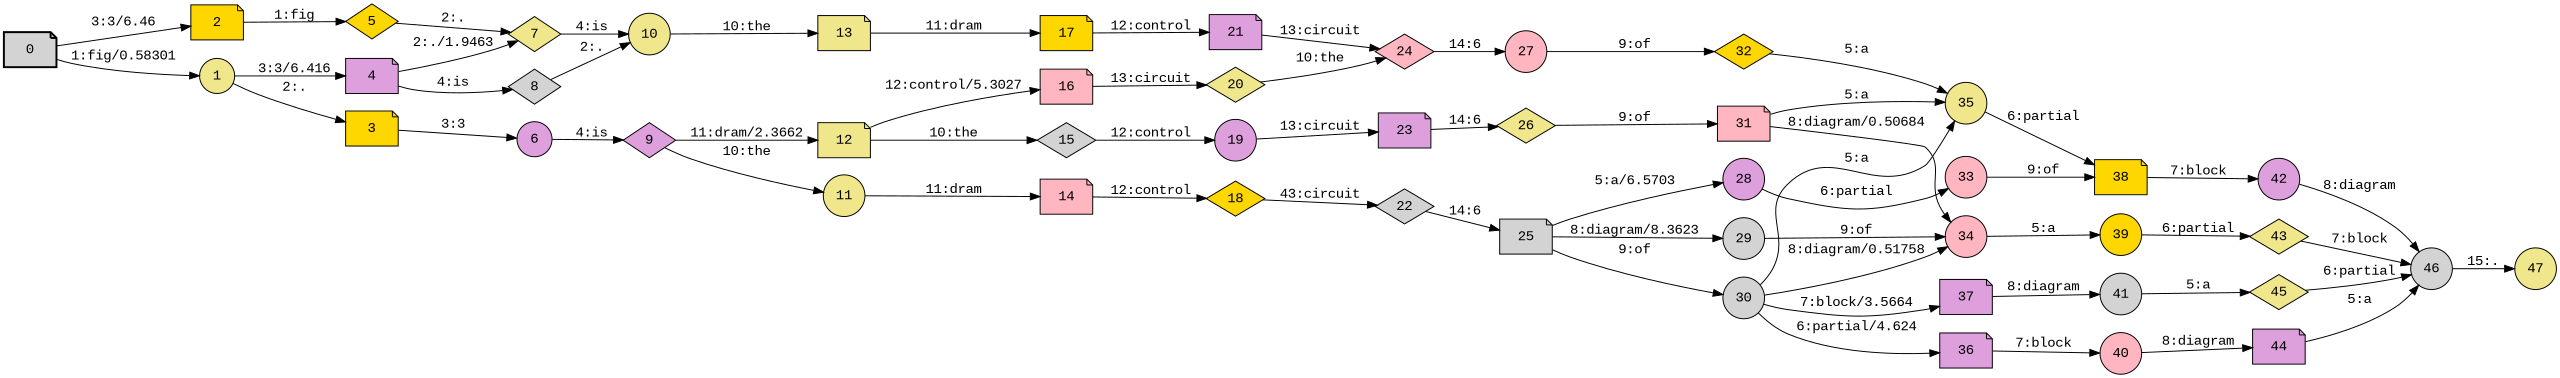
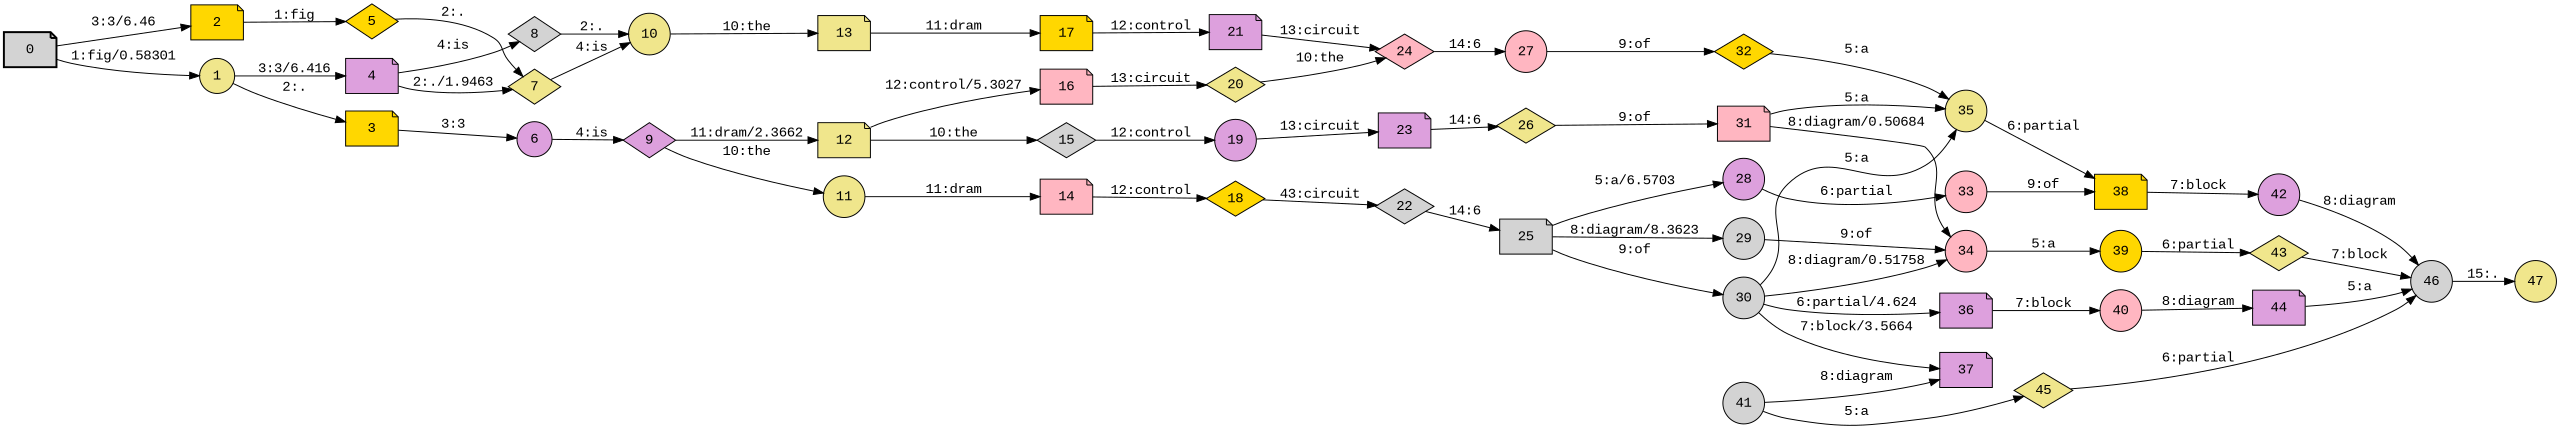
  digraph {
    fontname="Liberation Mono"
    nodesep=0.25
    rankdir=LR
    ranksep=0.4
    node [fillcolor=khaki fontname="Liberation Mono" fontsize=14 shape=circle style="solid,filled"]
    edge [fontname="Liberation Mono" fontsize=14]
    n1 [fillcolor=lightgrey label=0 shape=note style="bold,filled"]
    n2 [label=1]
    n3 [fillcolor=gold label=2 shape=note]
    n4 [fillcolor=gold label=3 shape=note]
    n5 [fillcolor=plum label=4 shape=note]
    n6 [fillcolor=gold label=5 shape=diamond]
    n7 [fillcolor=plum label=6]
    n8 [label=7 shape=diamond]
    n9 [fillcolor=lightgrey label=8 shape=diamond]
    n10 [fillcolor=plum label=9 shape=diamond]
    n11 [label=10]
    n12 [label=11]
    n13 [label=12 shape=note]
    n14 [label=13 shape=note]
    n15 [fillcolor=lightpink label=14 shape=note]
    n16 [fillcolor=lightgrey label=15 shape=diamond]
    n17 [fillcolor=lightpink label=16 shape=note]
    n18 [fillcolor=gold label=17 shape=note]
    n19 [fillcolor=gold label=18 shape=diamond]
    n20 [fillcolor=plum label=19]
    n21 [label=20 shape=diamond]
    n22 [fillcolor=plum label=21 shape=note]
    n23 [fillcolor=lightgrey label=22 shape=diamond]
    n24 [fillcolor=plum label=23 shape=note]
    n25 [fillcolor=lightpink label=24 shape=diamond]
    n26 [fillcolor=lightgrey label=25 shape=note]
    n27 [label=26 shape=diamond]
    n28 [fillcolor=lightpink label=27]
    n29 [fillcolor=plum label=28]
    n30 [fillcolor=lightgrey label=29]
    n31 [fillcolor=lightgrey label=30]
    n32 [fillcolor=lightpink label=31 shape=note]
    n33 [fillcolor=gold label=32 shape=diamond]
    n34 [fillcolor=lightpink label=33]
    n35 [fillcolor=lightpink label=34]
    n36 [label=35]
    n37 [fillcolor=plum label=36 shape=note]
    n38 [fillcolor=plum label=37 shape=note]
    n39 [fillcolor=gold label=38 shape=note]
    n40 [fillcolor=gold label=39]
    n41 [fillcolor=lightpink label=40]
    n42 [fillcolor=lightgrey label=41]
    n43 [fillcolor=plum label=42]
    n44 [label=43 shape=diamond]
    n45 [fillcolor=plum label=44 shape=note]
    n46 [label=45 shape=diamond]
    n47 [fillcolor=lightgrey label=46]
    n48 [label=47]
    n1 -> n2 [label="1:fig/0.58301"]
    n1 -> n3 [label="3:3/6.46"]
    n2 -> n4 [label="2:."]
    n2 -> n5 [label="3:3/6.416"]
    n3 -> n6 [label="1:fig"]
    n4 -> n7 [label="3:3"]
    n5 -> n8 [label="2:./1.9463"]
    n5 -> n9 [label="4:is"]
    n6 -> n8 [label="2:."]
    n7 -> n10 [label="4:is"]
    n8 -> n11 [label="4:is"]
    n9 -> n11 [label="2:."]
    n10 -> n12 [label="10:the"]
    n10 -> n13 [label="11:dram/2.3662"]
    n11 -> n14 [label="10:the"]
    n12 -> n15 [label="11:dram"]
    n13 -> n16 [label="10:the"]
    n13 -> n17 [label="12:control/5.3027"]
    n14 -> n18 [label="11:dram"]
    n15 -> n19 [label="12:control"]
    n16 -> n20 [label="12:control"]
    n17 -> n21 [label="13:circuit"]
    n18 -> n22 [label="12:control"]
    n19 -> n23 [label="43:circuit"]
    n20 -> n24 [label="13:circuit"]
    n21 -> n25 [label="10:the"]
    n22 -> n25 [label="13:circuit"]
    n23 -> n26 [label="14:6"]
    n24 -> n27 [label="14:6"]
    n25 -> n28 [label="14:6"]
    n26 -> n29 [label="5:a/6.5703"]
    n26 -> n30 [label="8:diagram/8.3623"]
    n26 -> n31 [label="9:of"]
    n27 -> n32 [label="9:of"]
    n28 -> n33 [label="9:of"]
    n29 -> n34 [label="6:partial"]
    n30 -> n35 [label="9:of"]
    n31 -> n35 [label="8:diagram/0.51758"]
    n31 -> n36 [label="5:a"]
    n31 -> n37 [label="6:partial/4.624"]
    n31 -> n38 [label="7:block/3.5664"]
    n32 -> n35 [label="8:diagram/0.50684"]
    n32 -> n36 [label="5:a"]
    n33 -> n36 [label="5:a"]
    n34 -> n39 [label="9:of"]
    n35 -> n40 [label="5:a"]
    n36 -> n39 [label="6:partial"]
    n37 -> n41 [label="7:block"]
-   n38 -> n42 [label="8:diagram"]
+   n42 -> n38 [label="8:diagram"]
    n39 -> n43 [label="7:block"]
    n40 -> n44 [label="6:partial"]
    n41 -> n45 [label="8:diagram"]
    n42 -> n46 [label="5:a"]
    n43 -> n47 [label="8:diagram"]
    n44 -> n47 [label="7:block"]
    n45 -> n47 [label="5:a"]
    n46 -> n47 [label="6:partial"]
    n47 -> n48 [label="15:."]
  }
